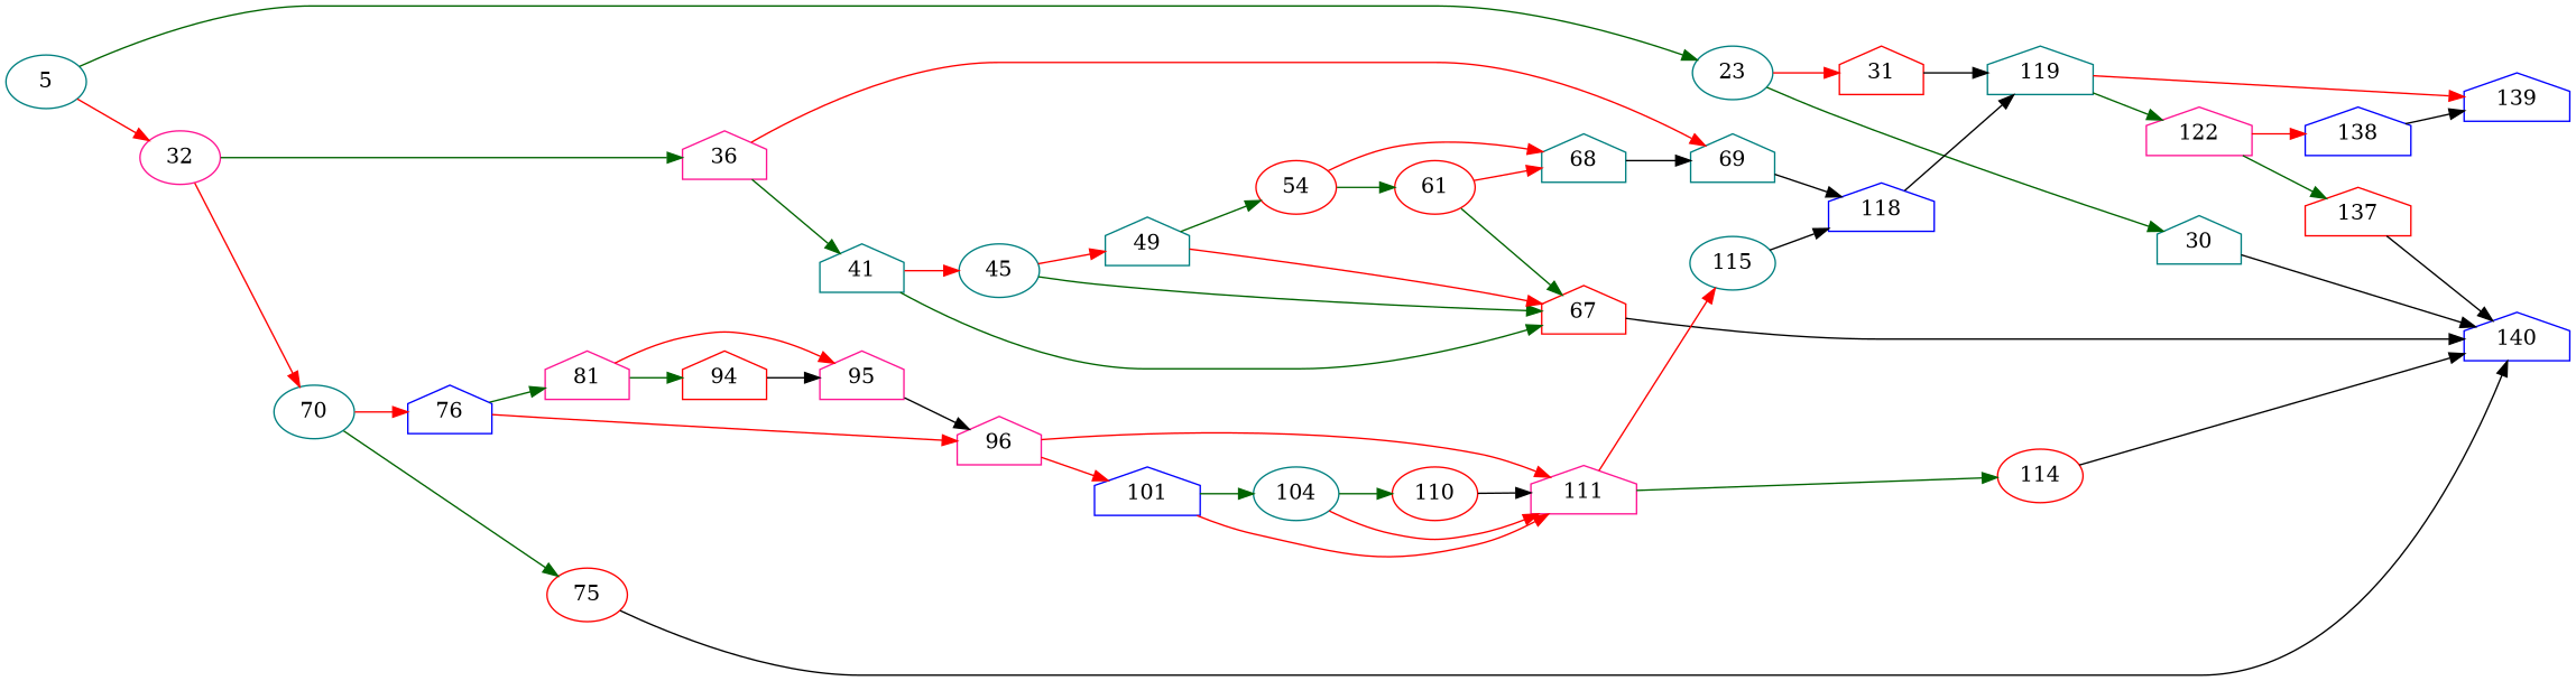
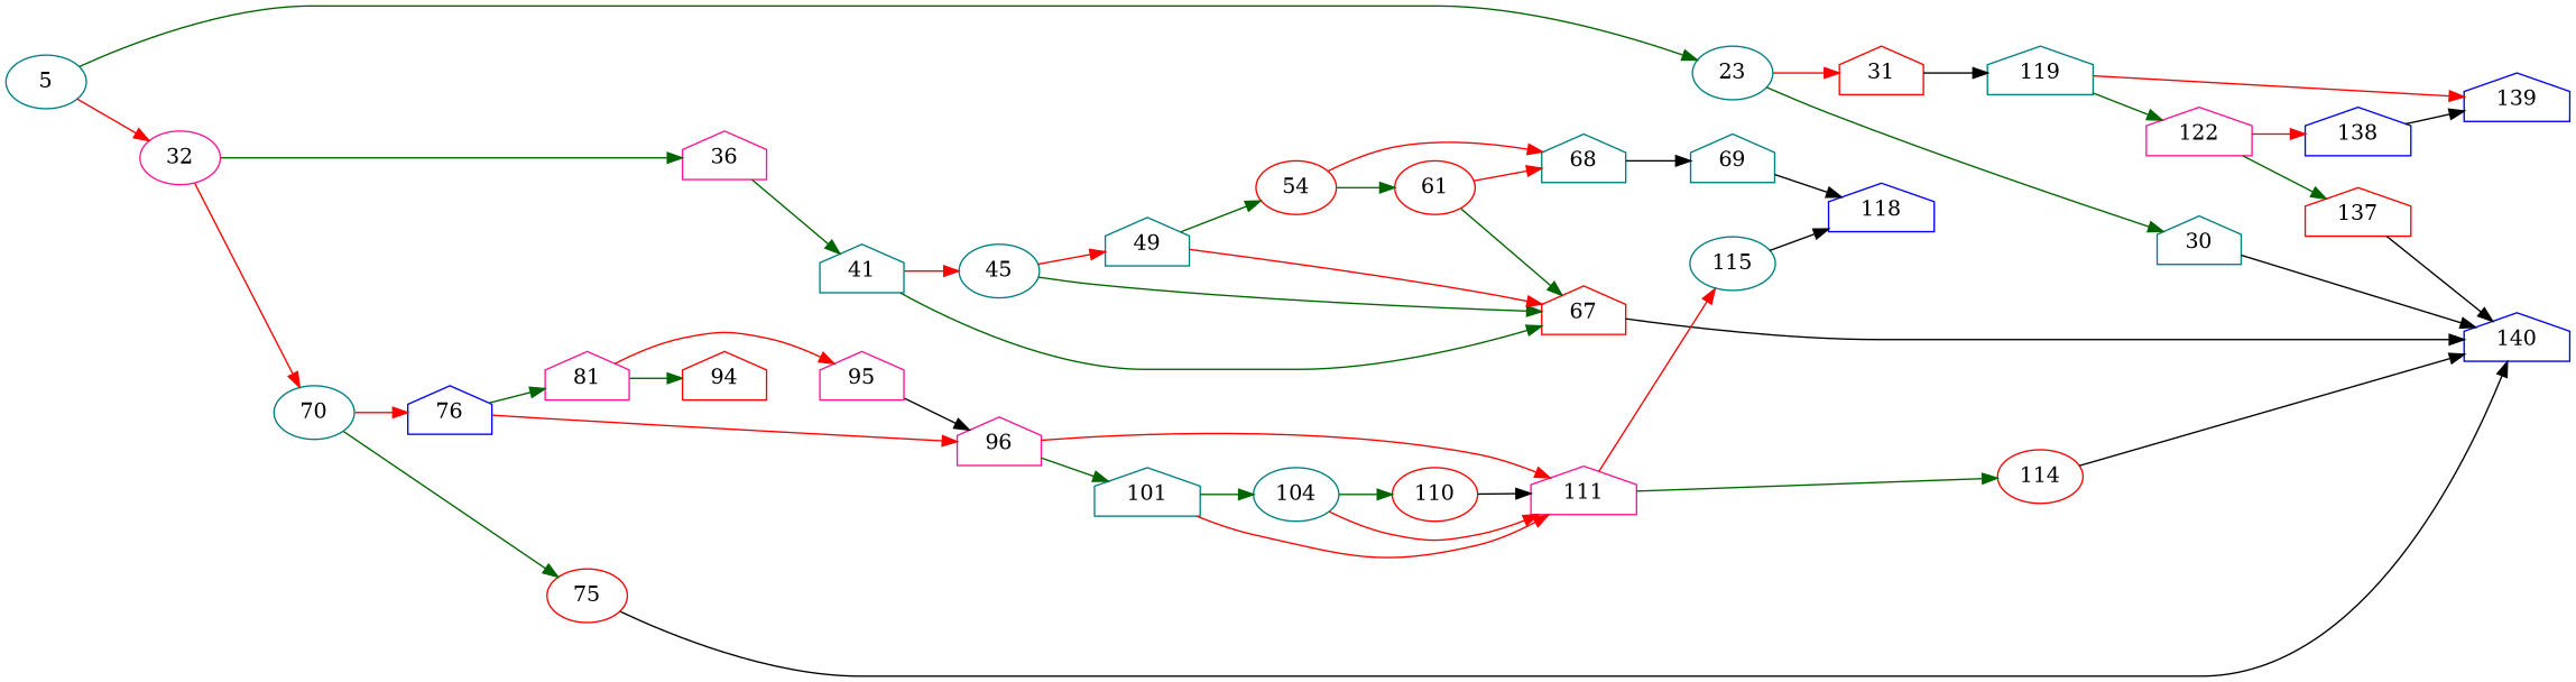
  strict digraph {
    rankdir=LR
    node [color=teal shape=house]
    edge [color=darkgreen cond=true]
    5 [entry=true shape=ellipse]
    23 [shape=ellipse]
    32 [color=deeppink shape=ellipse]
    30
    31 [color=red]
    36 [color=deeppink]
    70 [shape=ellipse]
    140 [color=blue]
    119
    41
    69
    75 [color=red shape=ellipse]
    76 [color=blue]
    122 [color=deeppink]
    139 [color=blue]
    137 [color=red]
    138 [color=blue]
    67 [color=red]
    45 [shape=ellipse]
    118 [color=blue]
    81 [color=deeppink]
    96 [color=deeppink]
    49
    54 [color=red shape=ellipse]
    61 [color=red shape=ellipse]
    68
    94 [color=red]
    95 [color=deeppink]
-   101 [color=blue]
+   101
    111 [color=deeppink]
    104 [shape=ellipse]
    114 [color=red shape=ellipse]
    115 [shape=ellipse]
    110 [color=red shape=ellipse]
    5 -> 23
    5 -> 32 [color=red cond=false]
    23 -> 30
    23 -> 31 [color=red cond=false]
    32 -> 36
    32 -> 70 [color=red cond=false]
    30 -> 140 [color="" cond=""]
    31 -> 119 [color="" cond=""]
    36 -> 41
-   36 -> 69 [color=red cond=false]
    70 -> 75
    70 -> 76 [color=red cond=false]
    119 -> 122
    119 -> 139 [color=red cond=false]
    41 -> 67
    41 -> 45 [color=red cond=false]
    69 -> 118 [color="" cond=""]
    75 -> 140 [color="" cond=""]
    76 -> 81
    76 -> 96 [color=red cond=false]
    122 -> 137
    122 -> 138 [color=red cond=false]
    137 -> 140 [color="" cond=""]
    138 -> 139 [color="" cond=""]
    67 -> 140 [color="" cond=""]
    45 -> 67
    45 -> 49 [color=red cond=false]
-   118 -> 119 [color="" cond=""]
    81 -> 94
    81 -> 95 [color=red cond=false]
-   96 -> 101 [color=red]
+   96 -> 101
    96 -> 111 [color=red cond=false]
    49 -> 67 [color=red cond=false]
    49 -> 54
    54 -> 61
    54 -> 68 [color=red cond=false]
    61 -> 67
    61 -> 68 [color=red cond=false]
    68 -> 69 [color="" cond=""]
-   94 -> 95 [color="" cond=""]
    95 -> 96 [color="" cond=""]
    101 -> 111 [color=red cond=false]
    101 -> 104
    111 -> 114
    111 -> 115 [color=red cond=false]
    104 -> 111 [color=red cond=false]
    104 -> 110
    114 -> 140 [color="" cond=""]
    115 -> 118 [color="" cond=""]
    110 -> 111 [color="" cond=""]
  }
